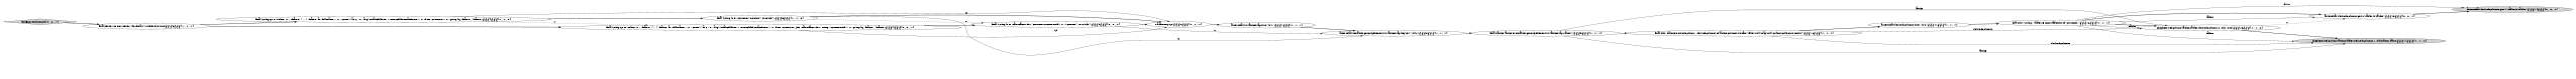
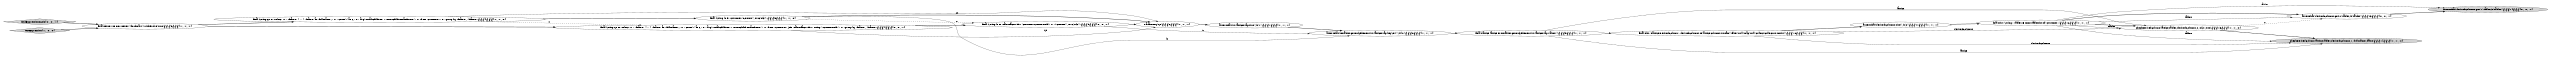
  digraph {
    rankdir=LR
    node [fillcolor=white shape=ellipse style=filled]
    edge [style=bold]
    n1 [label="assertThat(derivedColumns.size(),is(2))@@@11@@@['1', '1', '1']"]
    n2 [label="final List<String> tables = ImmutableList.of(\"customer\")@@@12@@@['1', '1', '1']"]
    n3 [fillcolor=lightgray label="checkDerivedColumn(lattice,tables,derivedColumns,1,\"full_name\",false)@@@14@@@['1', '1', '0']"]
    n4 [label="assertThat(derivedColumns.get(0).tables,is(tables))@@@13@@@['0', '0', '1']"]
    n5 [fillcolor=lightgray label="assertThat(derivedColumns.get(1).tables,is(tables))@@@14@@@['0', '0', '1']"]
    n6 [label="checkDerivedColumn(lattice,tables,derivedColumns,0,\"$f2\",true)@@@13@@@['1', '1', '0']"]
    n7 [label="final String l0 = \"sales_fact_1997 (customer:customer_id)\" + \":(COUNT(), AVG($f2)(\"@@@5@@@['0', '0', '1']"]
    n8 [label="assertThat(Iterables.getOnlyElement(t.s.latticeMap.keySet()),is(l0))@@@8@@@['1', '1', '1']"]
    n9 [label="t.addQuery(q0)@@@6@@@['1', '1', '1']"]
    n10 [label="final Lattice lattice = Iterables.getOnlyElement(t.s.latticeMap.values())@@@9@@@['1', '1', '1']"]
    n11 [label="assertThat(t.s.latticeMap.size(),is(1))@@@7@@@['1', '1', '1']"]
    n12 [label="final String q0 = \"select\" + \" \"fname\" || ' ' || \"lname\" as \"full_name\",\" + \" count(*) as c,\" + \" avg(\"total_children\" - \"num_children_at_home\")\" + \"from \"customer\"\" + \"group by \"fname\", \"lname\"\"@@@4@@@['1', '1', '0']"]
    n13 [label="final String q0 = \"select\" + \" \"fname\" || ' ' || \"lname\" as \"full_name\",\" + \" count(*) as c,\" + \" avg(\"total_children\" - \"num_children_at_home\")\" + \"from \"customer\" join \"sales_fact_1997\" using (\"customer_id\")\" + \"group by \"fname\", \"lname\"\"@@@4@@@['0', '0', '1']"]
    n14 [label="final String l0 = \"customer:(COUNT(), AVG($f2)(\"@@@5@@@['1', '1', '0']"]
    n15 [label="final Tester t = new Tester().foodmart().withEvolve(true)@@@3@@@['1', '1', '1']"]
    n16 [label="final List<Lattice.DerivedColumn> derivedColumns = lattice.columns.stream().filter(null).map(null).collect(Collectors.toList())@@@10@@@['1', '1', '1']"]
    n17 [fillcolor=lightgray label="testExpressionInJoin['0', '0', '1']" shape=diamond]
+   n18 [fillcolor=lightgray label="testExpression['1', '0', '0']" shape=diamond]
    n1 -> n2
    n2 -> n3 [label=tables style=solid]
    n2 -> n4 [label=tables style=solid]
    n2 -> n4
    n2 -> n5 [label=tables style=solid]
    n2 -> n6 [label=tables style=solid]
    n2 -> n6
    n4 -> n5
    n6 -> n3
    n6 -> n4 [label=0 style=dashed]
    n7 -> n8 [label=l0 style=solid]
    n7 -> n9
    n8 -> n10
    n9 -> n11
    n10 -> n3 [label=lattice style=solid]
    n10 -> n6 [label=lattice style=solid]
    n10 -> n16
    n11 -> n8
    n12 -> n9 [label=q0 style=solid]
    n12 -> n13 [label=0 style=dashed]
    n12 -> n14
    n13 -> n7
    n13 -> n9 [label=q0 style=solid]
    n14 -> n7 [label=0 style=dashed]
    n14 -> n8 [label=l0 style=solid]
    n14 -> n9
    n15 -> n12
    n15 -> n13
    n16 -> n1
    n16 -> n3 [label=derivedColumns style=solid]
    n16 -> n6 [label=derivedColumns style=solid]
    n17 -> n15
+   n18 -> n15
  }
